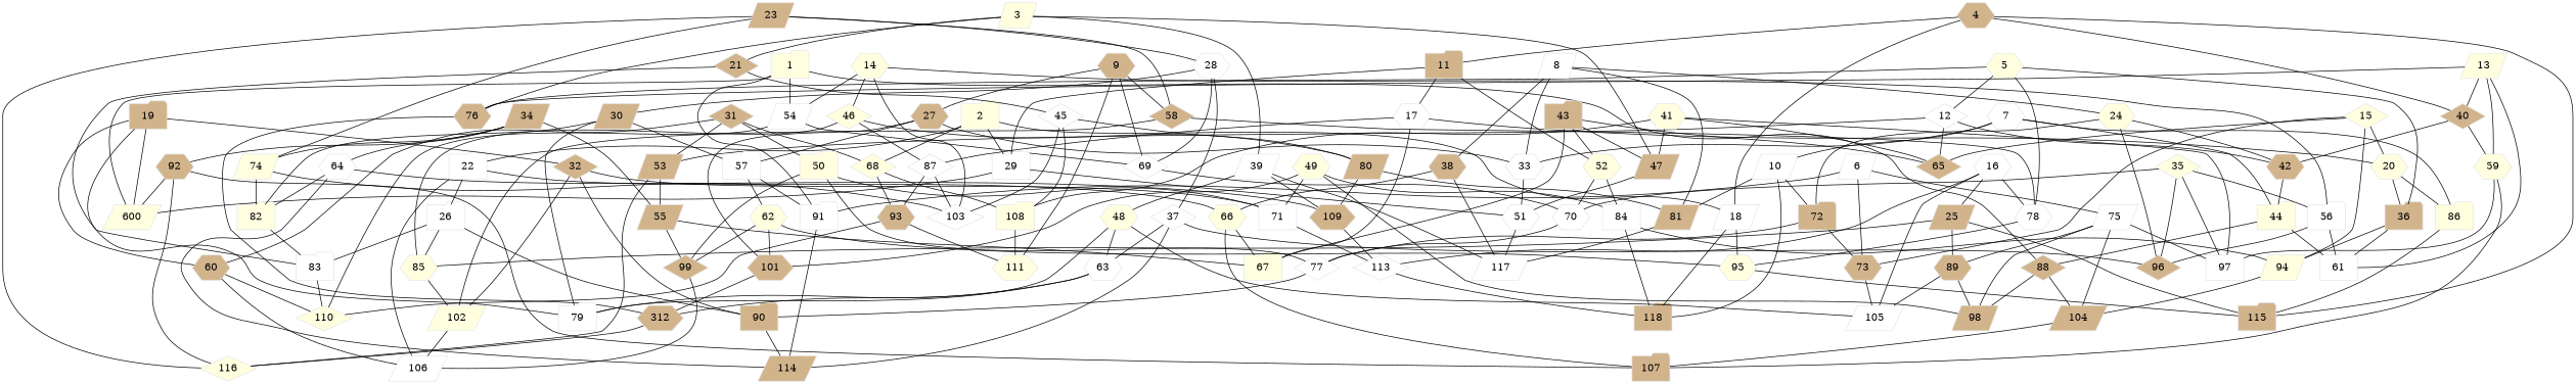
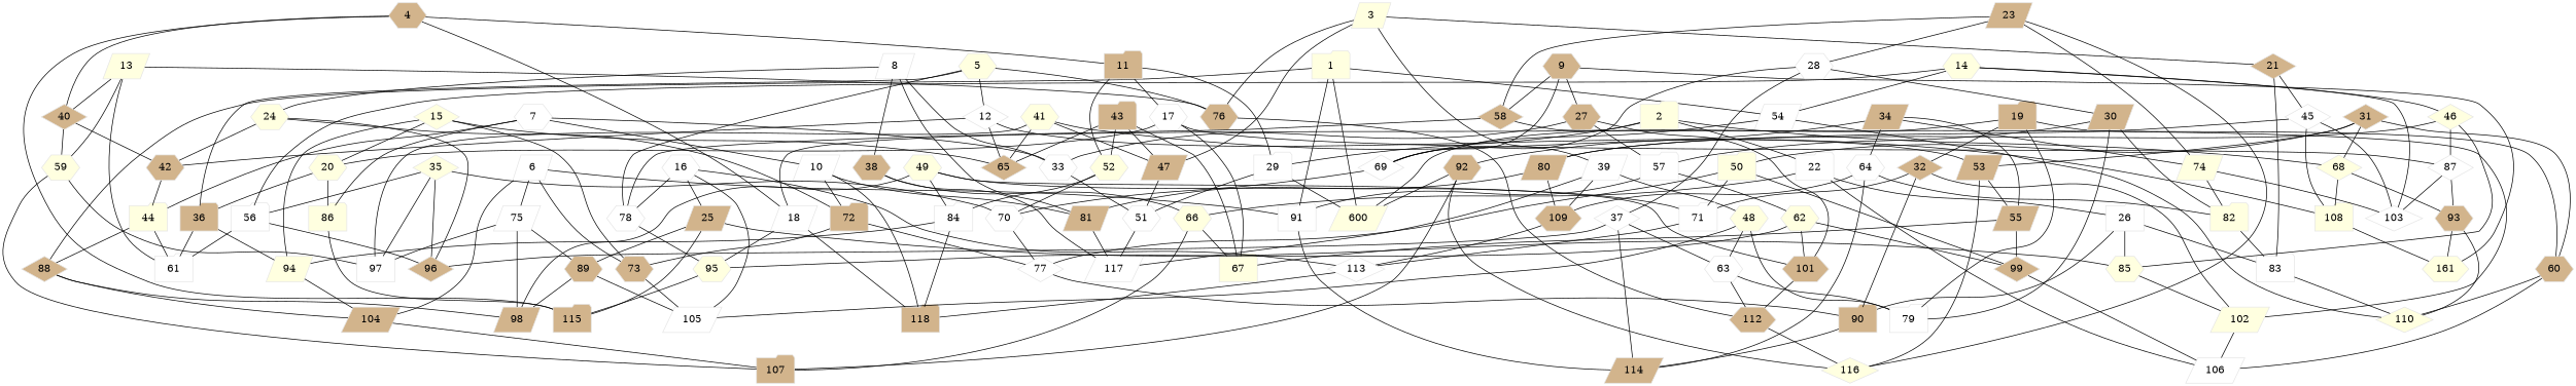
  graph {
    node [color=gray90 fillcolor=tan shape=hexagon style=filled]
    1 [fillcolor=lightyellow shape=folder]
    54 [fillcolor=white shape=parallelogram]
    88 [shape=diamond]
    91 [fillcolor=white shape=folder]
    n5 [fillcolor=lightyellow label=600 shape=parallelogram]
    69 [fillcolor=white shape=diamond]
    110 [fillcolor=lightyellow shape=diamond]
    104 [shape=parallelogram]
    98 [shape=parallelogram]
    114 [shape=parallelogram]
    2 [fillcolor=lightyellow shape=folder]
    18 [fillcolor=white shape=parallelogram]
    22 [fillcolor=white shape=folder]
    29 [fillcolor=white shape=folder]
    68 [fillcolor=lightyellow shape=diamond]
    118 [shape=folder]
    95 [fillcolor=lightyellow]
    26 [fillcolor=white shape=folder]
    66 [fillcolor=lightyellow]
    106 [fillcolor=white shape=parallelogram]
    51 [fillcolor=white]
    108 [fillcolor=lightyellow shape=folder]
    93
    3 [fillcolor=lightyellow shape=parallelogram]
    21 [shape=diamond]
    39 [fillcolor=white shape=parallelogram]
    47 [shape=parallelogram]
    76
    45 [fillcolor=white shape=diamond]
    83 [fillcolor=white shape=folder]
    117 [fillcolor=white shape=parallelogram]
    48 [fillcolor=lightyellow]
    109
-   112 [label=312]
+   112
    4
    11 [shape=folder]
    40 [shape=diamond]
    115 [shape=folder]
    17 [fillcolor=white]
    52 [fillcolor=lightyellow]
    42
    59 [fillcolor=lightyellow]
    5 [fillcolor=lightyellow]
    12 [fillcolor=white shape=diamond]
    36 [shape=folder]
    78 [fillcolor=white]
    53 [shape=parallelogram]
    65 [shape=diamond]
    61 [fillcolor=white shape=folder]
    94 [fillcolor=lightyellow shape=parallelogram]
    6 [fillcolor=white shape=parallelogram]
    73
    75 [fillcolor=white shape=parallelogram]
    105 [fillcolor=white shape=parallelogram]
    89
    97 [fillcolor=white shape=folder]
    107 [shape=folder]
    7 [fillcolor=white]
    10 [fillcolor=white shape=parallelogram]
    33 [fillcolor=white]
    44 [fillcolor=lightyellow shape=folder]
    86 [fillcolor=lightyellow shape=folder]
    81 [shape=parallelogram]
    72 [shape=folder]
    8 [fillcolor=white shape=parallelogram]
    24 [fillcolor=lightyellow]
    38
    96 [shape=diamond]
    9
    27
    58 [shape=diamond]
-   111 [fillcolor=lightyellow]
+   111 [fillcolor=lightyellow label=161]
    57 [fillcolor=white shape=folder]
    101
    102 [fillcolor=lightyellow shape=parallelogram]
    70 [fillcolor=white]
    77 [fillcolor=white shape=diamond]
    20 [fillcolor=lightyellow]
    67 [fillcolor=lightyellow shape=folder]
    87 [fillcolor=white shape=diamond]
    84 [fillcolor=white shape=folder]
    116 [fillcolor=lightyellow shape=diamond]
    55 [shape=parallelogram]
    13 [fillcolor=lightyellow shape=parallelogram]
    14 [fillcolor=lightyellow]
    46 [fillcolor=lightyellow shape=diamond]
    56 [fillcolor=white shape=folder]
    103 [fillcolor=white shape=diamond]
    85 [fillcolor=lightyellow]
    80 [shape=parallelogram]
    15 [fillcolor=lightyellow shape=diamond]
    16 [fillcolor=white]
    25 [shape=parallelogram]
    113 [fillcolor=white shape=diamond]
    19 [shape=folder]
    32 [shape=diamond]
    60
    79 [fillcolor=white shape=folder]
    90 [shape=folder]
    71 [fillcolor=white shape=folder]
    23 [shape=parallelogram]
    28 [fillcolor=white]
    74 [fillcolor=lightyellow shape=parallelogram]
    30 [shape=parallelogram]
    37 [fillcolor=white shape=diamond]
    82 [fillcolor=lightyellow shape=folder]
    62 [fillcolor=lightyellow]
    63 [fillcolor=white]
    31 [shape=diamond]
    50 [fillcolor=lightyellow shape=folder]
    99 [shape=diamond]
    34 [shape=parallelogram]
    64 [fillcolor=white]
    92
    35 [fillcolor=lightyellow shape=diamond]
    41 [fillcolor=lightyellow]
    43 [shape=folder]
    49 [fillcolor=lightyellow]
    1 -- 54
    1 -- 88
    1 -- 91
    1 -- n5
    54 -- 69
    54 -- 110
    88 -- 104
    88 -- 98
    91 -- 114
    69 -- 70
    104 -- 107
    2 -- 18
    2 -- 22
    2 -- 29
    2 -- 68
    18 -- 118
    18 -- 95
    22 -- 26
    22 -- 66
    22 -- 106
    29 -- n5
    29 -- 51
    68 -- 108
    68 -- 93
    95 -- 115
    26 -- 83
    26 -- 85
    26 -- 90
    66 -- 107
    66 -- 67
    51 -- 117
    108 -- 111
    93 -- 110
    93 -- 111
    3 -- 21
    3 -- 39
    3 -- 47
    3 -- 76
    21 -- 45
    21 -- 83
    39 -- 117
    39 -- 48
    39 -- 109
    47 -- 51
    76 -- 112
    45 -- 108
    45 -- 103
    45 -- 80
    83 -- 110
    48 -- 105
    48 -- 79
    48 -- 63
    109 -- 113
    112 -- 116
    4 -- 18
    4 -- 11
    4 -- 40
    4 -- 115
    11 -- 29
    11 -- 17
    11 -- 52
    40 -- 42
    40 -- 59
    17 -- 20
    17 -- 67
    17 -- 87
    52 -- 70
    52 -- 84
    42 -- 44
    59 -- 97
    59 -- 107
    5 -- 76
    5 -- 12
    5 -- 36
    5 -- 78
    12 -- 42
    12 -- 53
    12 -- 65
    36 -- 61
    36 -- 94
    78 -- 95
    53 -- 116
    53 -- 55
    94 -- 104
    6 -- 91
-   75 -- 104
+   6 -- 104
    6 -- 73
    6 -- 75
    73 -- 105
    75 -- 98
    75 -- 89
    75 -- 97
    89 -- 98
    89 -- 105
    7 -- 10
    7 -- 33
    7 -- 44
    7 -- 86
    10 -- 118
    10 -- 81
    10 -- 72
    33 -- 51
    44 -- 88
    44 -- 61
    86 -- 115
    81 -- 117
    72 -- 73
    72 -- 77
    8 -- 33
    8 -- 81
    8 -- 24
    8 -- 38
    24 -- 42
    24 -- 72
    24 -- 96
    38 -- 66
    38 -- 117
    9 -- 69
    9 -- 27
    9 -- 58
    9 -- 111
    27 -- 33
    27 -- 57
    27 -- 101
    58 -- 78
    58 -- 102
    57 -- 91
    57 -- 62
    101 -- 112
    102 -- 106
    70 -- 77
    77 -- 90
    20 -- 36
    20 -- 86
    87 -- 93
    87 -- 103
    84 -- 118
    84 -- 94
    55 -- 67
    55 -- 99
    13 -- 76
    13 -- 40
    13 -- 59
    13 -- 61
    14 -- 54
    14 -- 46
    14 -- 56
    14 -- 103
    46 -- 87
    46 -- 85
    46 -- 80
    56 -- 61
    56 -- 96
    85 -- 102
    80 -- 109
    80 -- 81
    15 -- 65
    15 -- 94
    15 -- 73
    15 -- 20
    16 -- 78
    16 -- 105
    16 -- 25
    16 -- 113
    25 -- 115
    25 -- 89
    25 -- 85
    113 -- 118
    19 -- n5
    19 -- 32
    19 -- 60
    19 -- 79
    32 -- 102
    32 -- 90
    32 -- 71
    60 -- 110
    60 -- 106
    90 -- 114
    71 -- 113
    23 -- 58
    23 -- 116
    23 -- 28
    23 -- 74
    28 -- 69
    28 -- 30
    28 -- 37
    74 -- 103
    74 -- 82
    30 -- 57
    30 -- 79
    30 -- 82
    37 -- 114
    37 -- 96
    37 -- 63
    82 -- 83
    62 -- 95
    62 -- 101
    62 -- 99
    63 -- 112
    63 -- 79
    31 -- 68
    31 -- 53
    31 -- 60
    31 -- 50
    50 -- 77
    50 -- 71
    50 -- 99
    99 -- 106
    34 -- 55
    34 -- 74
    34 -- 64
    34 -- 92
    64 -- 114
    64 -- 109
    64 -- 82
    92 -- n5
    92 -- 107
    92 -- 116
    35 -- 97
    35 -- 96
    35 -- 70
    35 -- 56
    41 -- 108
    41 -- 47
    41 -- 65
    41 -- 97
    43 -- 47
    43 -- 52
    43 -- 65
    43 -- 67
    49 -- 98
    49 -- 101
    49 -- 84
    49 -- 71
  }
